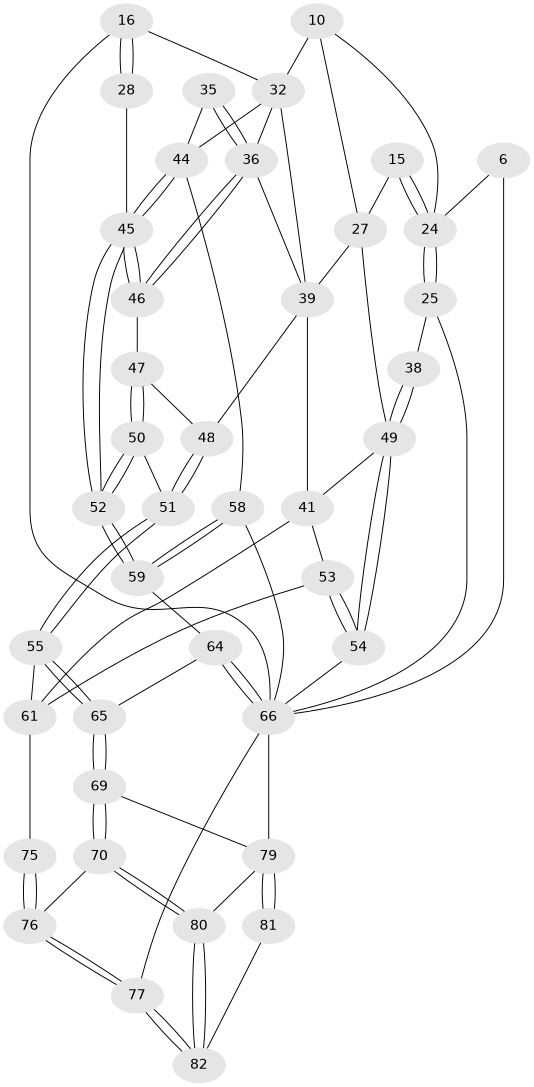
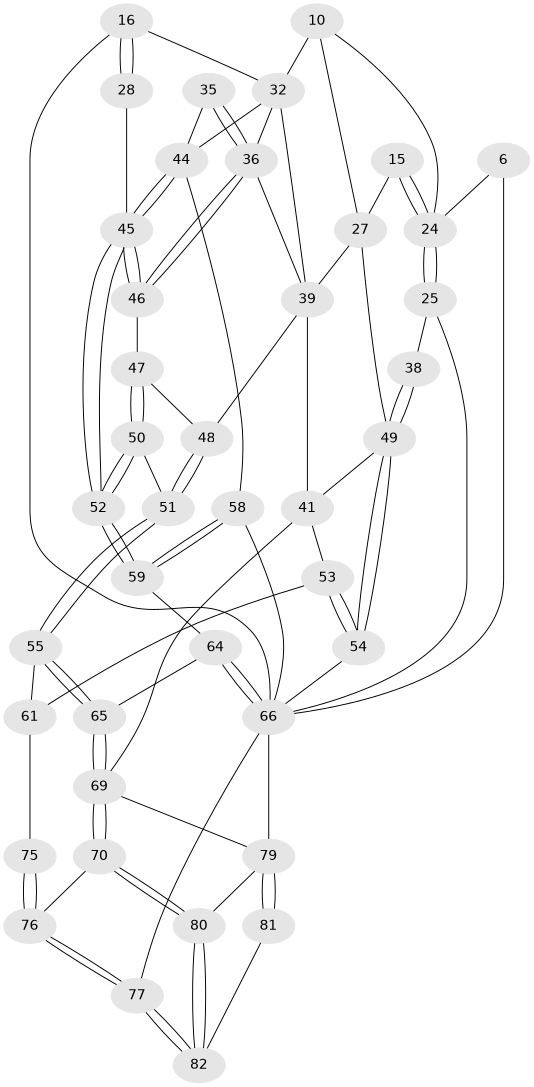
  graph {
    fontname="DejaVu Sans"
    node [color=gray90 fontname="DejaVu Sans" style=filled]
    edge [fontname="DejaVu Sans"]
    24 [super="+9+8"]
    6
    66 [super="+63+62"]
    25
    77
    79 [super="+78"]
    10 [super="+7"]
    27 [super="+14"]
    32 [super="+17+18+12"]
    39 [super="+26"]
    49 [super="+43+37"]
    36 [super="+21+20+33"]
    44 [super="+34"]
    15
    16 [super="+4"]
    28
    45
    38
    41 [super="+40"]
    48
    54
    58 [super="+29+30"]
    59
    46
    35
    47
    53 [super="+42"]
    61 [super="+57"]
    51
    75 [super="+68+67"]
    52
    50
    55
    65
    64
    69
    76 [super="+71+72"]
    70
    82
    80
    81
    24 -- 25
    24 -- 25
    6 -- 24
    6 -- 66
    66 -- 77
    66 -- 79 [weight=2]
    25 -- 66
    25 -- 38
    77 -- 82
    77 -- 82
    79 -- 80
    79 -- 81 [weight=2]
    79 -- 81
    10 -- 24
    10 -- 27
    10 -- 32 [weight=2]
    27 -- 39 [weight=2]
    27 -- 49
    32 -- 39
    32 -- 36 [weight=2]
    32 -- 44
    39 -- 41 [weight=2]
    39 -- 48
    49 -- 41
    49 -- 54
    49 -- 54
    36 -- 39
    36 -- 46
    36 -- 46
    44 -- 45
    44 -- 45
    44 -- 58 [weight=2]
    15 -- 24 [weight=2]
    15 -- 24
    15 -- 27
    16 -- 66 [weight=2]
    16 -- 32 [weight=2]
    16 -- 28 [weight=2]
    16 -- 28
    28 -- 45
    45 -- 46
    45 -- 46
    45 -- 52
    45 -- 52
    38 -- 49 [weight=2]
    38 -- 49
    41 -- 53
-   41 -- 61
+   41 -- 69
    48 -- 51
    48 -- 51
    54 -- 66
    58 -- 66
    58 -- 59
    58 -- 59
    59 -- 64
    46 -- 47
    35 -- 36 [weight=2]
    35 -- 36
    35 -- 44
    47 -- 48
    47 -- 50
    47 -- 50
    53 -- 54
    53 -- 54
    53 -- 61
    61 -- 75 [weight=2]
    51 -- 55
    51 -- 55
    75 -- 76 [weight=3]
    75 -- 76
    52 -- 59
    52 -- 59
    50 -- 51
    50 -- 52
    50 -- 52
    55 -- 61
    55 -- 65
    55 -- 65
    65 -- 69
    65 -- 69
    64 -- 66
    64 -- 66
    64 -- 65
    69 -- 79
    69 -- 70
    69 -- 70
    76 -- 77
    76 -- 77
    70 -- 76
    70 -- 80
    70 -- 80
    80 -- 82
    80 -- 82
    81 -- 82
  }
